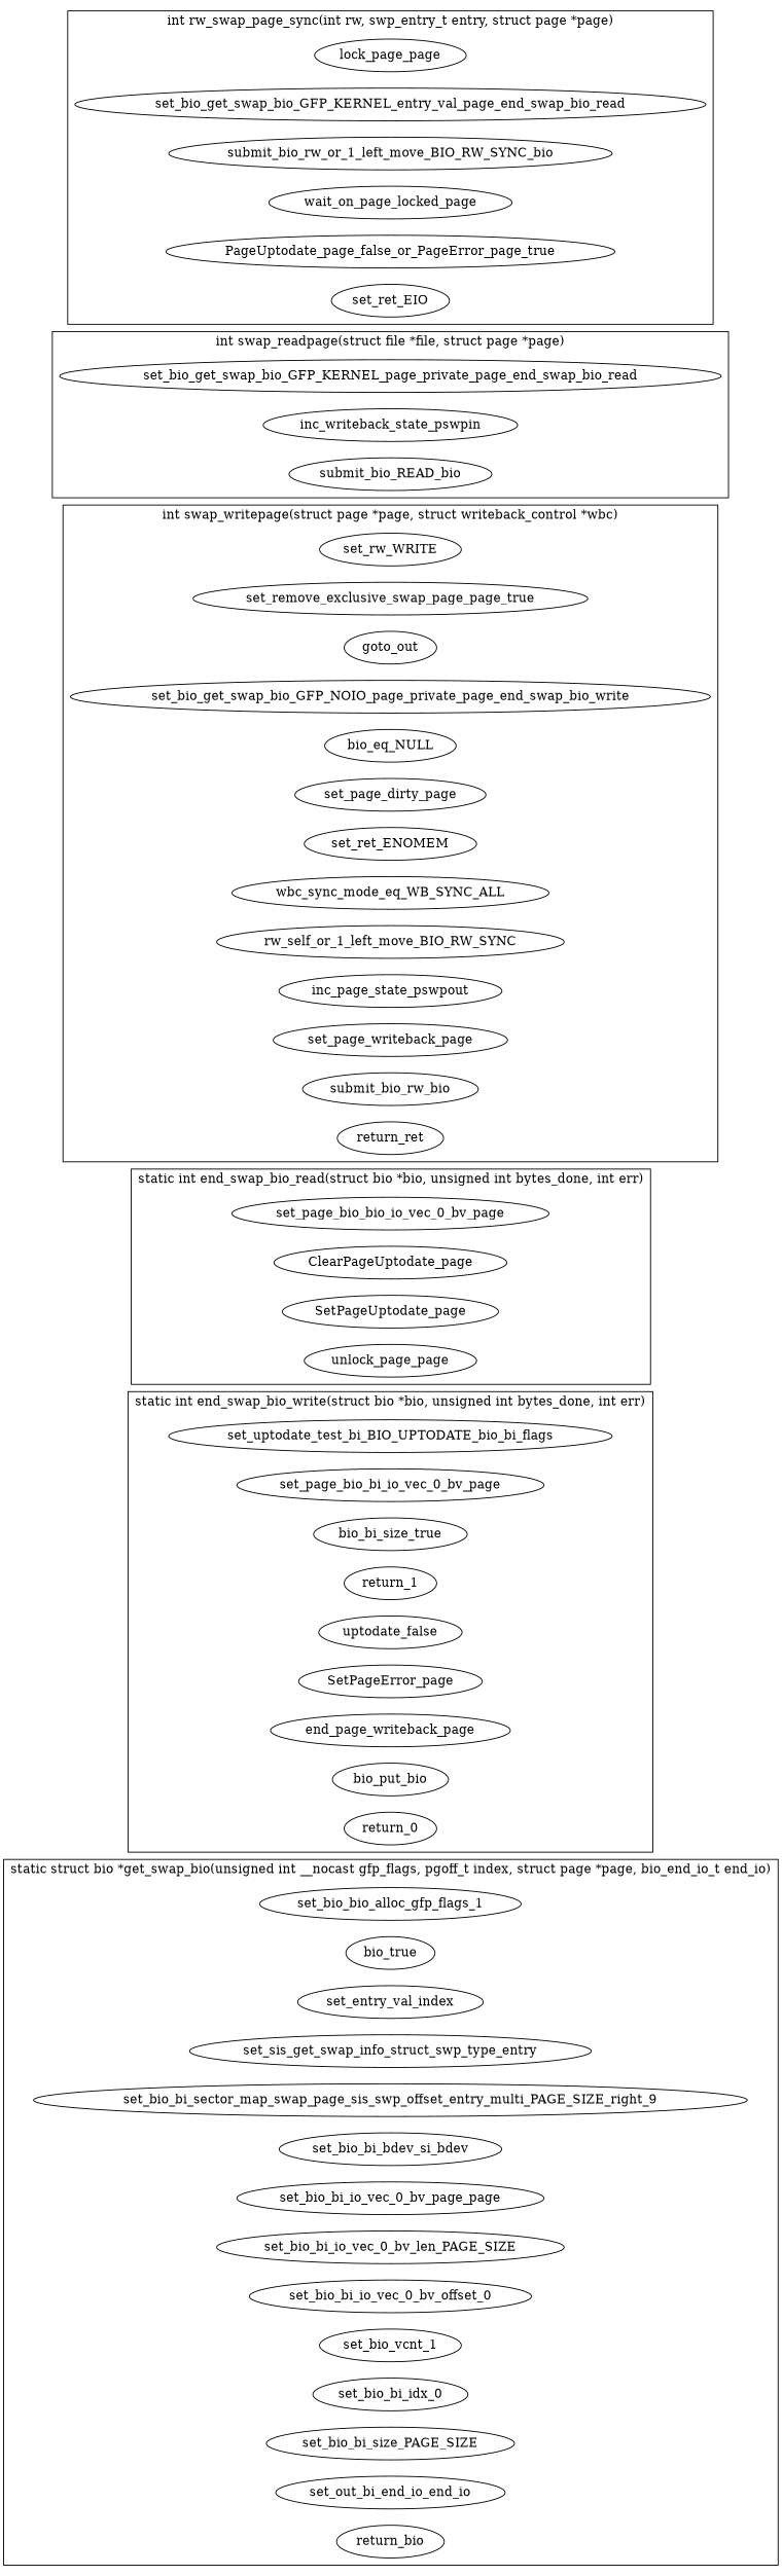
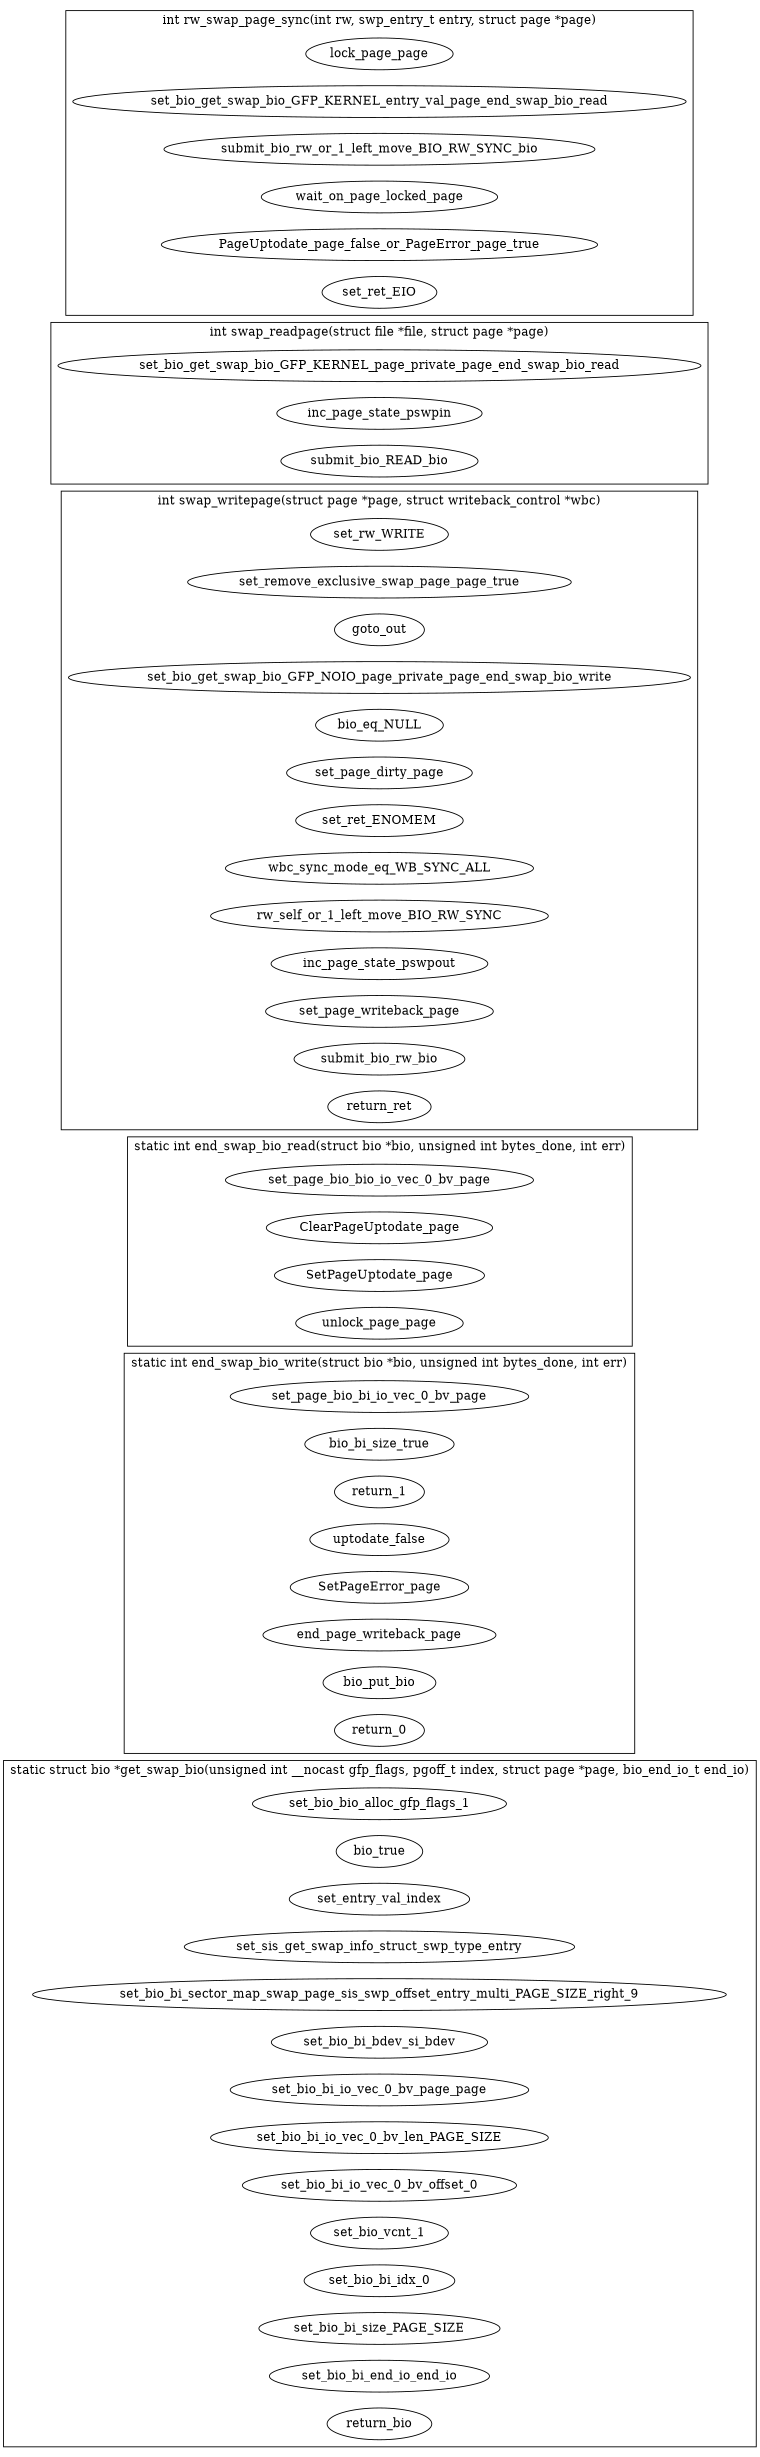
  digraph {
    rankdir=LR
    n1 [label=set_bio_bio_alloc_gfp_flags_1]
    n2 [label=bio_true]
    n3 [label=set_entry_val_index]
    n4 [label=set_sis_get_swap_info_struct_swp_type_entry]
    n5 [label=set_bio_bi_sector_map_swap_page_sis_swp_offset_entry_multi_PAGE_SIZE_right_9]
    n6 [label=set_bio_bi_bdev_si_bdev]
    n7 [label=set_bio_bi_io_vec_0_bv_page_page]
    n8 [label=set_bio_bi_io_vec_0_bv_len_PAGE_SIZE]
    n9 [label=set_bio_bi_io_vec_0_bv_offset_0]
    n10 [label=set_bio_vcnt_1]
    n11 [label=set_bio_bi_idx_0]
    n12 [label=set_bio_bi_size_PAGE_SIZE]
-   n13 [label=set_out_bi_end_io_end_io]
+   n13 [label=set_bio_bi_end_io_end_io]
    n14 [label=return_bio]
-   n15 [label=set_uptodate_test_bi_BIO_UPTODATE_bio_bi_flags]
    n16 [label=set_page_bio_bi_io_vec_0_bv_page]
    n17 [label=bio_bi_size_true]
    n18 [label=return_1]
    n19 [label=uptodate_false]
    n20 [label=SetPageError_page]
    n21 [label=end_page_writeback_page]
    n22 [label=bio_put_bio]
    n23 [label=return_0]
    n24 [label=set_page_bio_bio_io_vec_0_bv_page]
    n25 [label=ClearPageUptodate_page]
    n26 [label=SetPageUptodate_page]
    n27 [label=unlock_page_page]
    n28 [label=set_rw_WRITE]
    n29 [label=set_remove_exclusive_swap_page_page_true]
    n30 [label=goto_out]
    n31 [label=set_bio_get_swap_bio_GFP_NOIO_page_private_page_end_swap_bio_write]
    n32 [label=bio_eq_NULL]
    n33 [label=set_page_dirty_page]
    n34 [label=set_ret_ENOMEM]
    n35 [label=wbc_sync_mode_eq_WB_SYNC_ALL]
    n36 [label=rw_self_or_1_left_move_BIO_RW_SYNC]
    n37 [label=inc_page_state_pswpout]
    n38 [label=set_page_writeback_page]
    n39 [label=submit_bio_rw_bio]
    n40 [label=return_ret]
    n41 [label=set_bio_get_swap_bio_GFP_KERNEL_page_private_page_end_swap_bio_read]
-   n42 [label=inc_writeback_state_pswpin]
+   n42 [label=inc_page_state_pswpin]
    n43 [label=submit_bio_READ_bio]
    n44 [label=lock_page_page]
    n45 [label=set_bio_get_swap_bio_GFP_KERNEL_entry_val_page_end_swap_bio_read]
    n46 [label=submit_bio_rw_or_1_left_move_BIO_RW_SYNC_bio]
    n47 [label=wait_on_page_locked_page]
    n48 [label=PageUptodate_page_false_or_PageError_page_true]
    n49 [label=set_ret_EIO]
    subgraph cluster_1 {
      label="static struct bio *get_swap_bio(unsigned int __nocast gfp_flags, pgoff_t index, struct page *page, bio_end_io_t end_io)"
      n1
      n2
      n3
      n4
      n5
      n6
      n7
      n8
      n9
      n10
      n11
      n12
      n13
      n14
    }
    subgraph cluster_2 {
      label="static int end_swap_bio_write(struct bio *bio, unsigned int bytes_done, int err)"
-     n15
      n16
      n17
      n18
      n19
      n20
      n21
      n22
      n23
    }
    subgraph cluster_3 {
      label="static int end_swap_bio_read(struct bio *bio, unsigned int bytes_done, int err)"
      n24
      n25
      n26
      n27
    }
    subgraph cluster_4 {
      label="int swap_writepage(struct page *page, struct writeback_control *wbc)"
      n28
      n29
      n30
      n31
      n32
      n33
      n34
      n35
      n36
      n37
      n38
      n39
      n40
    }
    subgraph cluster_5 {
      label="int swap_readpage(struct file *file, struct page *page)"
      n41
      n42
      n43
    }
    subgraph cluster_6 {
      label="int rw_swap_page_sync(int rw, swp_entry_t entry, struct page *page)"
      n44
      n45
      n46
      n47
      n48
      n49
    }
  }
